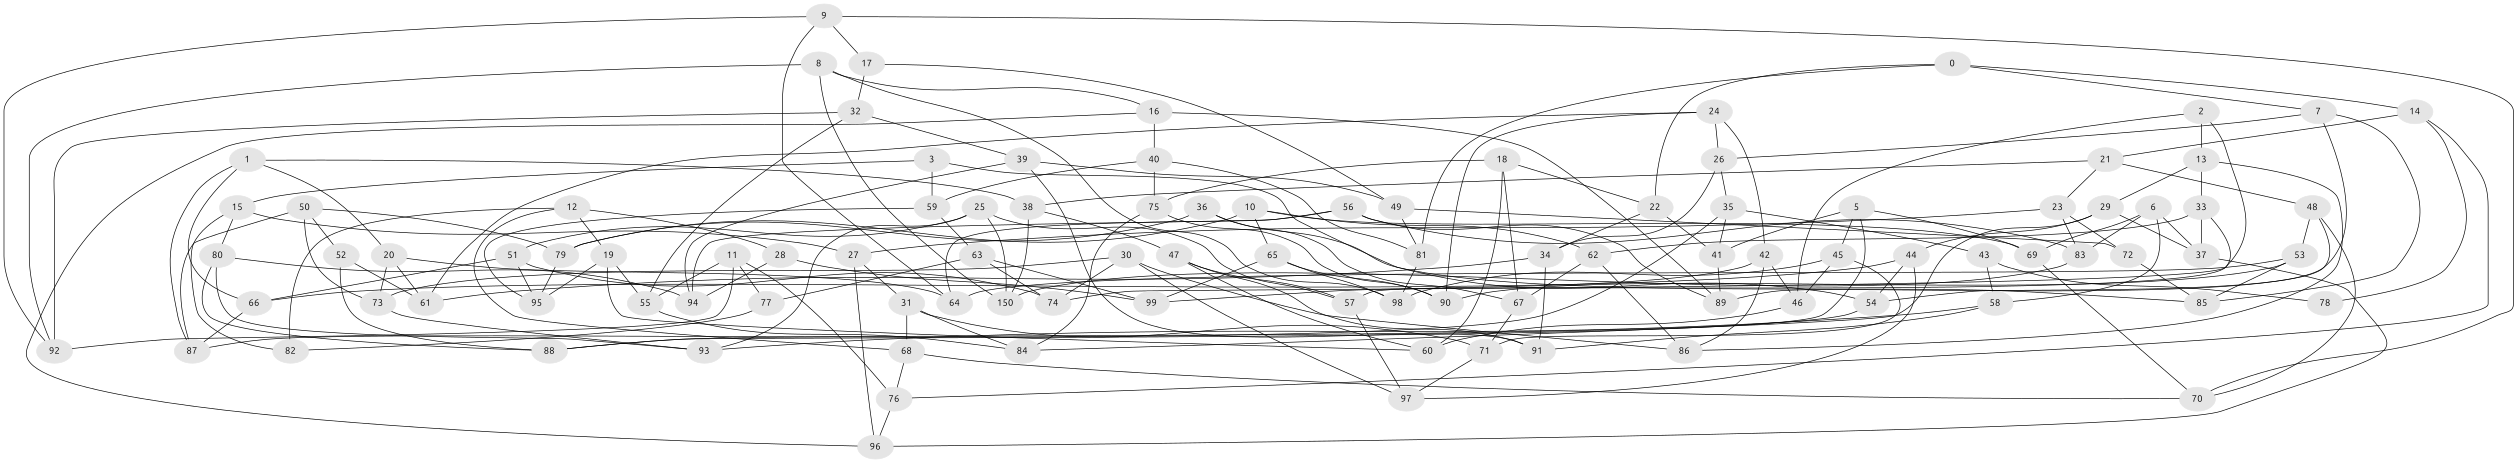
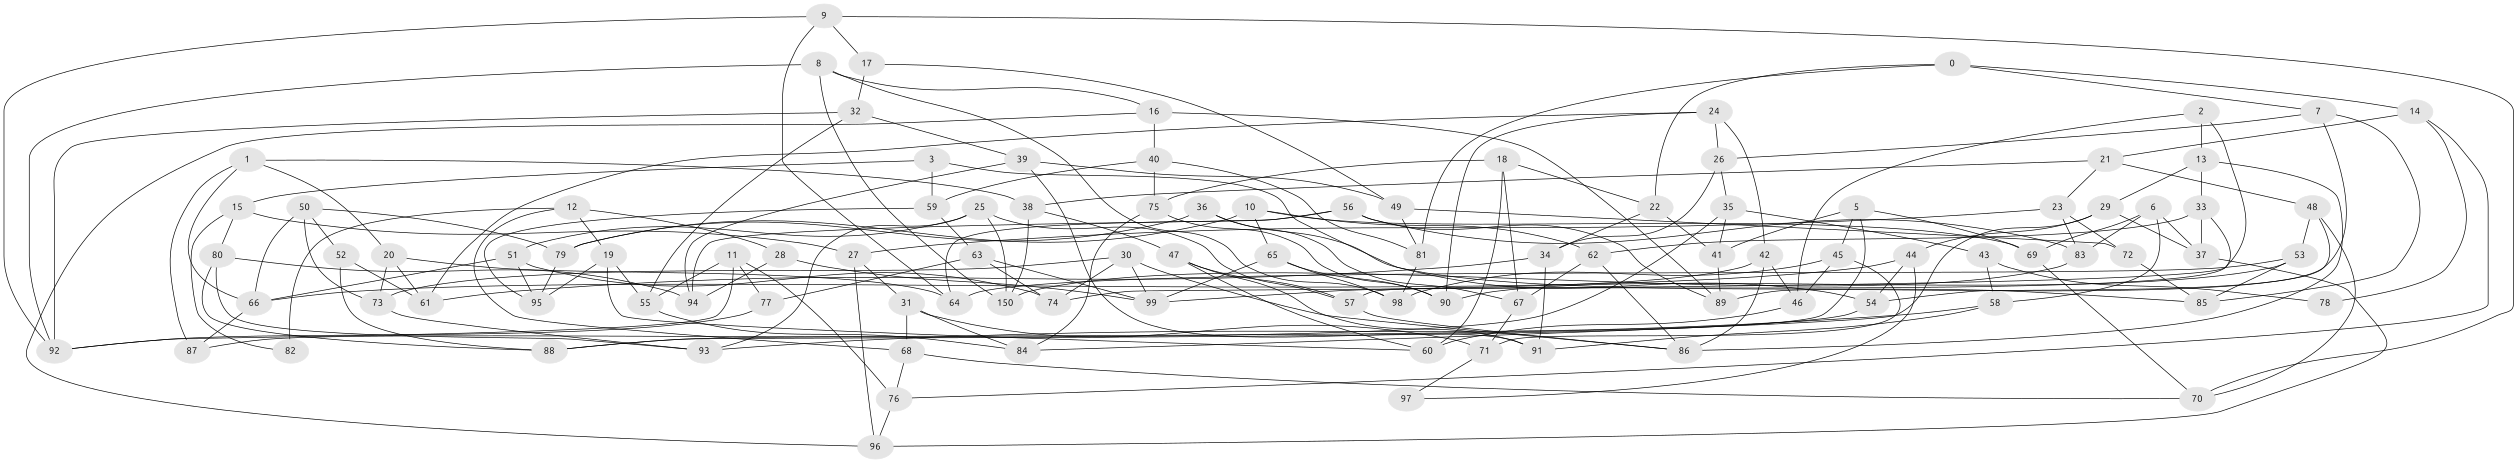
  graph {
    fontname=Ubuntu
    node [color=gray90 fontname=Ubuntu style=filled]
    edge [fontname=Ubuntu]
    1
    20
    38
    66
    87
    64
    61
    73
    n9 [label=150]
    47
    2
    13
    46
    74
    29
    33
    86
    60
    52
    88
    3
    15
    54
    59
    82
    27
    80
    43
    58
    78
    95
    63
    n33 [label=0]
    7
    14
    22
    81
    26
    85
    89
    76
    21
    41
    34
    98
    5
    45
    69
    71
    70
    6
    37
    83
    96
    93
    91
    35
    8
    16
    92
    40
    9
    17
    32
    49
    10
    62
    65
    79
    67
    90
    99
    11
    55
    77
    84
    12
    19
    28
    68
    94
    44
    57
    23
    48
    31
    75
    39
    72
    18
    53
    24
    42
    25
    51
    97
    30
    36
    50
    56
    1 -- 20
    1 -- 38
    1 -- 66
    1 -- 87
    20 -- 64
    20 -- 61
    20 -- 73
    38 -- n9
    38 -- 47
    66 -- 87
    73 -- 93
    47 -- 60
    47 -- 91
    47 -- 57
    2 -- 13
    2 -- 46
    2 -- 74
    13 -- 29
    13 -- 33
    13 -- 86
    46 -- 60
    29 -- 37
    29 -- 84
    29 -- 44
    33 -- 37
    33 -- 62
    33 -- 57
    52 -- 61
    52 -- 88
    3 -- 15
    3 -- 54
    3 -- 59
    15 -- 82
    15 -- 27
    15 -- 80
    54 -- 88
    59 -- 95
    59 -- 63
    27 -- 96
    27 -- 31
    80 -- 88
    80 -- 93
    80 -- 94
    43 -- 58
    43 -- 78
    58 -- 93
    58 -- 91
    63 -- 74
    63 -- 99
    63 -- 77
    n33 -- 7
    n33 -- 14
    n33 -- 22
    n33 -- 81
    7 -- 26
    7 -- 85
    7 -- 89
    14 -- 78
    14 -- 76
    14 -- 21
    22 -- 41
    22 -- 34
    81 -- 98
    26 -- 34
    26 -- 35
    76 -- 96
    21 -- 38
    21 -- 23
    21 -- 48
    41 -- 89
    34 -- 61
    34 -- 91
    5 -- 88
    5 -- 41
    5 -- 45
    5 -- 69
    45 -- 46
    45 -- 98
    45 -- 71
    69 -- 70
    71 -- 97
    6 -- 58
    6 -- 69
    6 -- 37
    6 -- 83
    37 -- 96
    83 -- n9
    35 -- 87
    35 -- 43
    35 -- 41
    8 -- n9
    8 -- 98
    8 -- 16
    8 -- 92
    16 -- 89
    16 -- 96
    16 -- 40
    40 -- 59
    40 -- 81
    40 -- 75
    9 -- 64
    9 -- 70
    9 -- 92
    9 -- 17
    17 -- 32
    17 -- 49
    32 -- 92
    32 -- 55
    32 -- 39
    49 -- 81
    49 -- 72
    10 -- 69
    10 -- 62
    10 -- 65
    10 -- 79
    62 -- 86
    62 -- 67
    65 -- 98
    65 -- 90
    65 -- 99
    79 -- 95
    67 -- 71
    11 -- 76
    11 -- 92
    11 -- 55
    11 -- 77
    55 -- 84
-   77 -- 82
+   77 -- 92
    12 -- 82
    12 -- 19
    12 -- 28
    12 -- 68
    19 -- 60
    19 -- 95
    19 -- 55
    28 -- 99
    28 -- 94
    68 -- 76
    68 -- 70
    44 -- 66
    44 -- 54
    44 -- 97
-   57 -- 97
+   57 -- 86
    23 -- 27
    23 -- 83
    23 -- 72
    48 -- 54
    48 -- 70
    48 -- 53
    31 -- 71
    31 -- 84
    31 -- 68
    75 -- 90
    75 -- 84
    39 -- 91
    39 -- 49
    39 -- 94
    72 -- 85
    18 -- 60
    18 -- 22
    18 -- 67
    18 -- 75
    53 -- 64
    53 -- 85
    53 -- 90
    24 -- 61
    24 -- 26
    24 -- 90
    24 -- 42
    42 -- 46
    42 -- 86
    42 -- 99
    25 -- n9
    25 -- 93
    25 -- 57
    25 -- 51
    51 -- 66
    51 -- 74
    51 -- 95
    30 -- 73
    30 -- 74
    30 -- 86
-   30 -- 97
+   30 -- 99
    36 -- 85
    36 -- 79
    36 -- 67
-   50 -- 87
+   50 -- 66
    50 -- 73
    50 -- 52
    50 -- 79
    56 -- 64
    56 -- 89
    56 -- 83
    56 -- 94
  }
